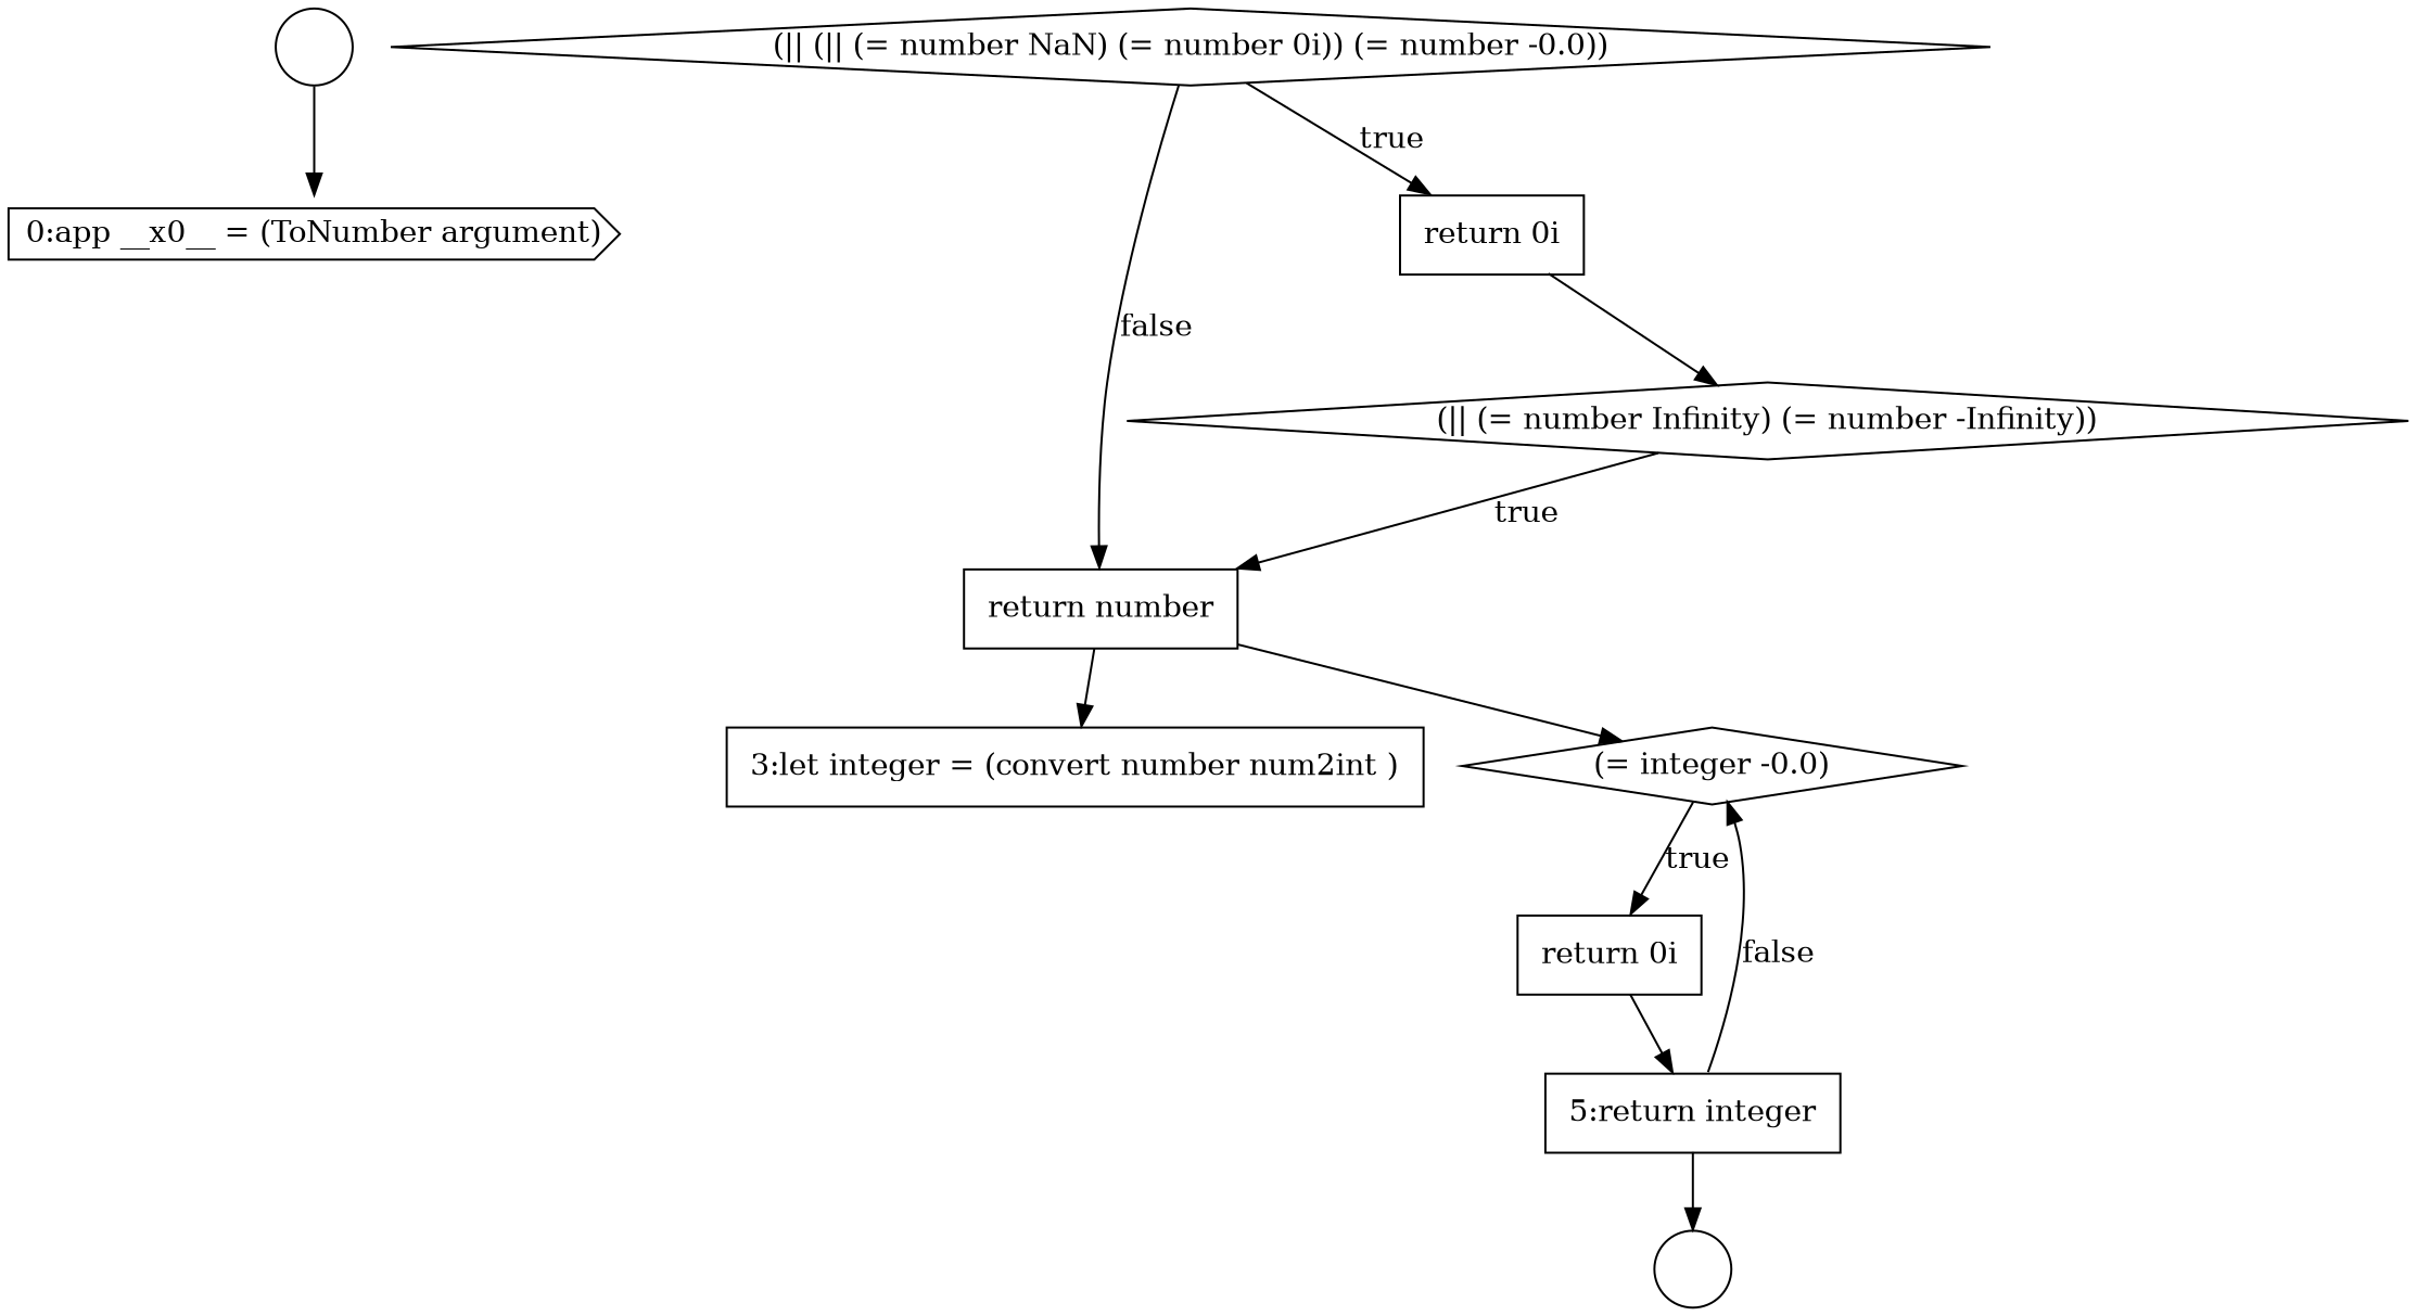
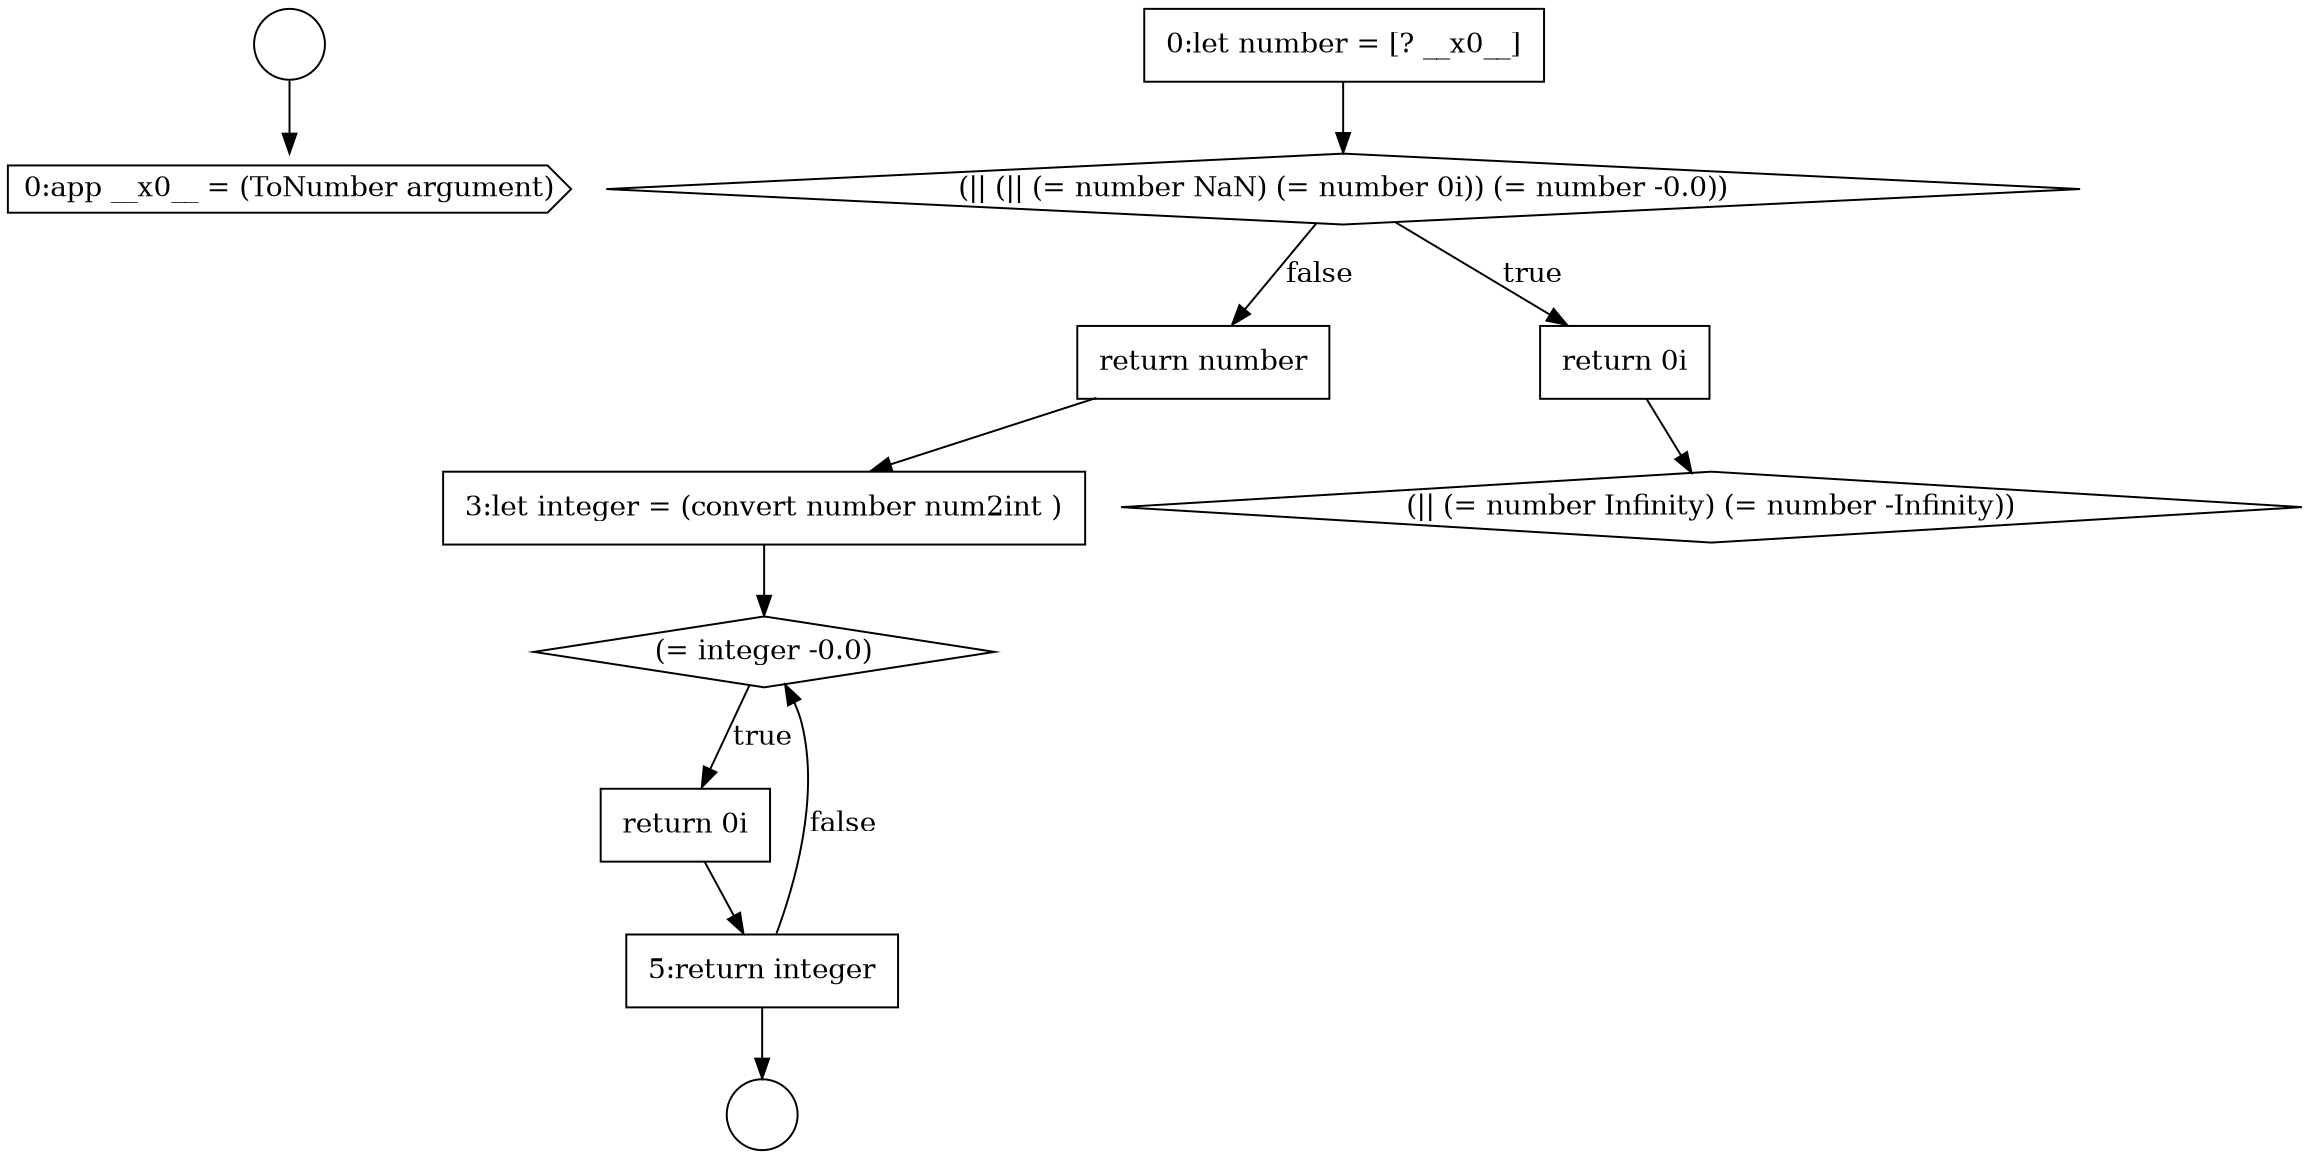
  digraph {
    node [color=black fillcolor=white shape=none style=filled]
    edge [color=black]
    n1 [label=<<font color="black">0:app __x0__ = (ToNumber argument)</font>> shape=cds]
+   n2 [label=<<font color="black">     <table border="0" cellborder="1" cellspacing="0" cellpadding="10">       <tr><td align="left">0:let number = [? __x0__]</td></tr>     </table>   </font>> margin=0]
    n3 [label=<<font color="black">(|| (|| (= number NaN) (= number 0i)) (= number -0.0))</font>> shape=diamond]
    n4 [label=<<font color="black">(|| (= number Infinity) (= number -Infinity))</font>> shape=diamond]
    n5 [label=<<font color="black">     <table border="0" cellborder="1" cellspacing="0" cellpadding="10">       <tr><td align="left">return number</td></tr>     </table>   </font>> margin=0]
    n6 [label=<<font color="black">     <table border="0" cellborder="1" cellspacing="0" cellpadding="10">       <tr><td align="left">3:let integer = (convert number num2int )</td></tr>     </table>   </font>> margin=0]
    n7 [label=<<font color="black">(= integer -0.0)</font>> shape=diamond]
    n8 [label=<<font color="black">     <table border="0" cellborder="1" cellspacing="0" cellpadding="10">       <tr><td align="left">return 0i</td></tr>     </table>   </font>> margin=0]
    n9 [label=<<font color="black">     <table border="0" cellborder="1" cellspacing="0" cellpadding="10">       <tr><td align="left">5:return integer</td></tr>     </table>   </font>> margin=0]
    n10 [label=" " shape=circle]
    n11 [label=<<font color="black">     <table border="0" cellborder="1" cellspacing="0" cellpadding="10">       <tr><td align="left">return 0i</td></tr>     </table>   </font>> margin=0]
    n12 [label=" " shape=circle]
+   n2 -> n3
    n3 -> n5 [label=<<font color="black">false</font>>]
    n3 -> n11 [label=<<font color="black">true</font>>]
-   n4 -> n5 [label=<<font color="black">true</font>>]
    n5 -> n6
-   n5 -> n7
+   n6 -> n7
    n7 -> n8 [label=<<font color="black">true</font>>]
    n8 -> n9
    n9 -> n7 [label=<<font color="black">false</font>>]
    n9 -> n10
    n11 -> n4
    n12 -> n1
  }
